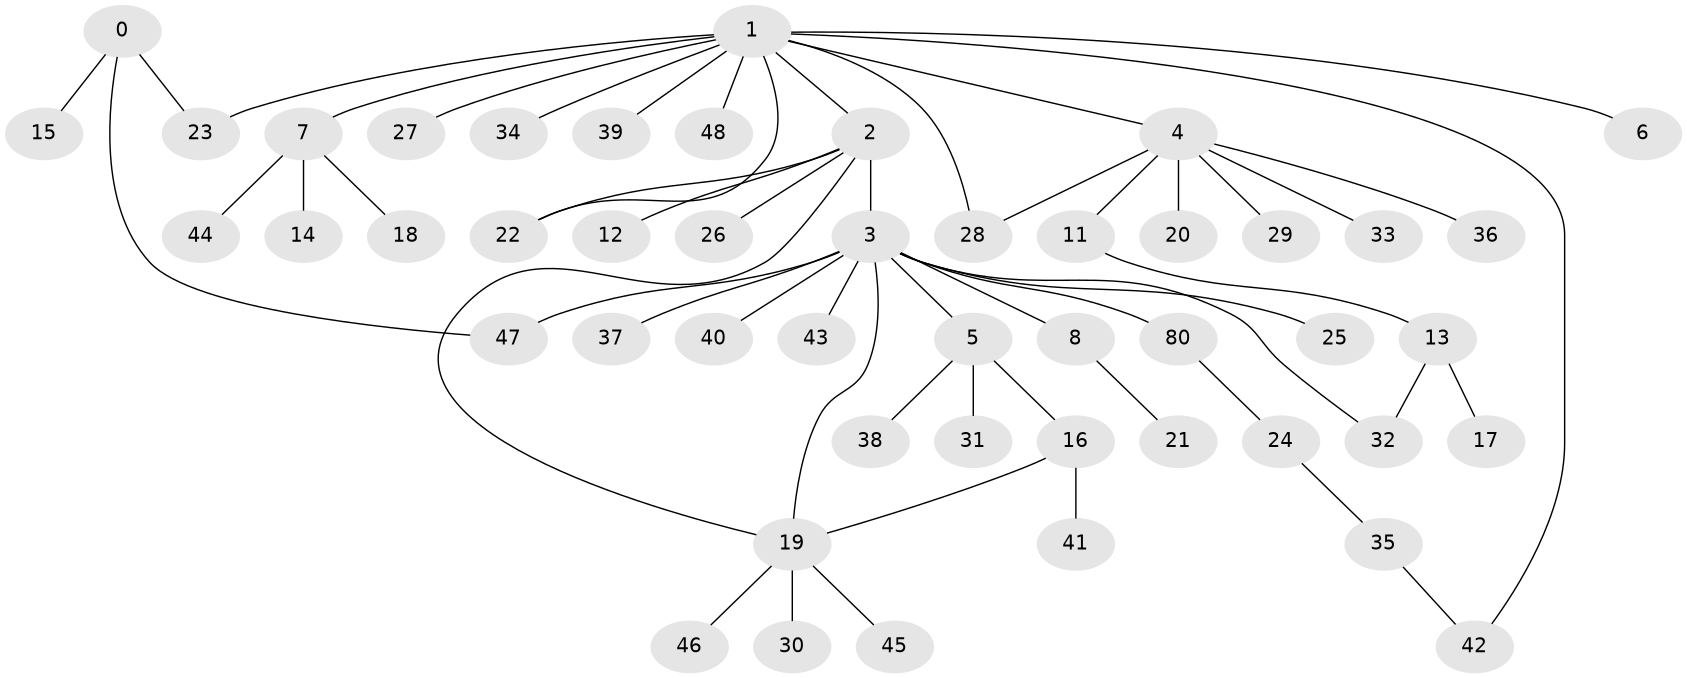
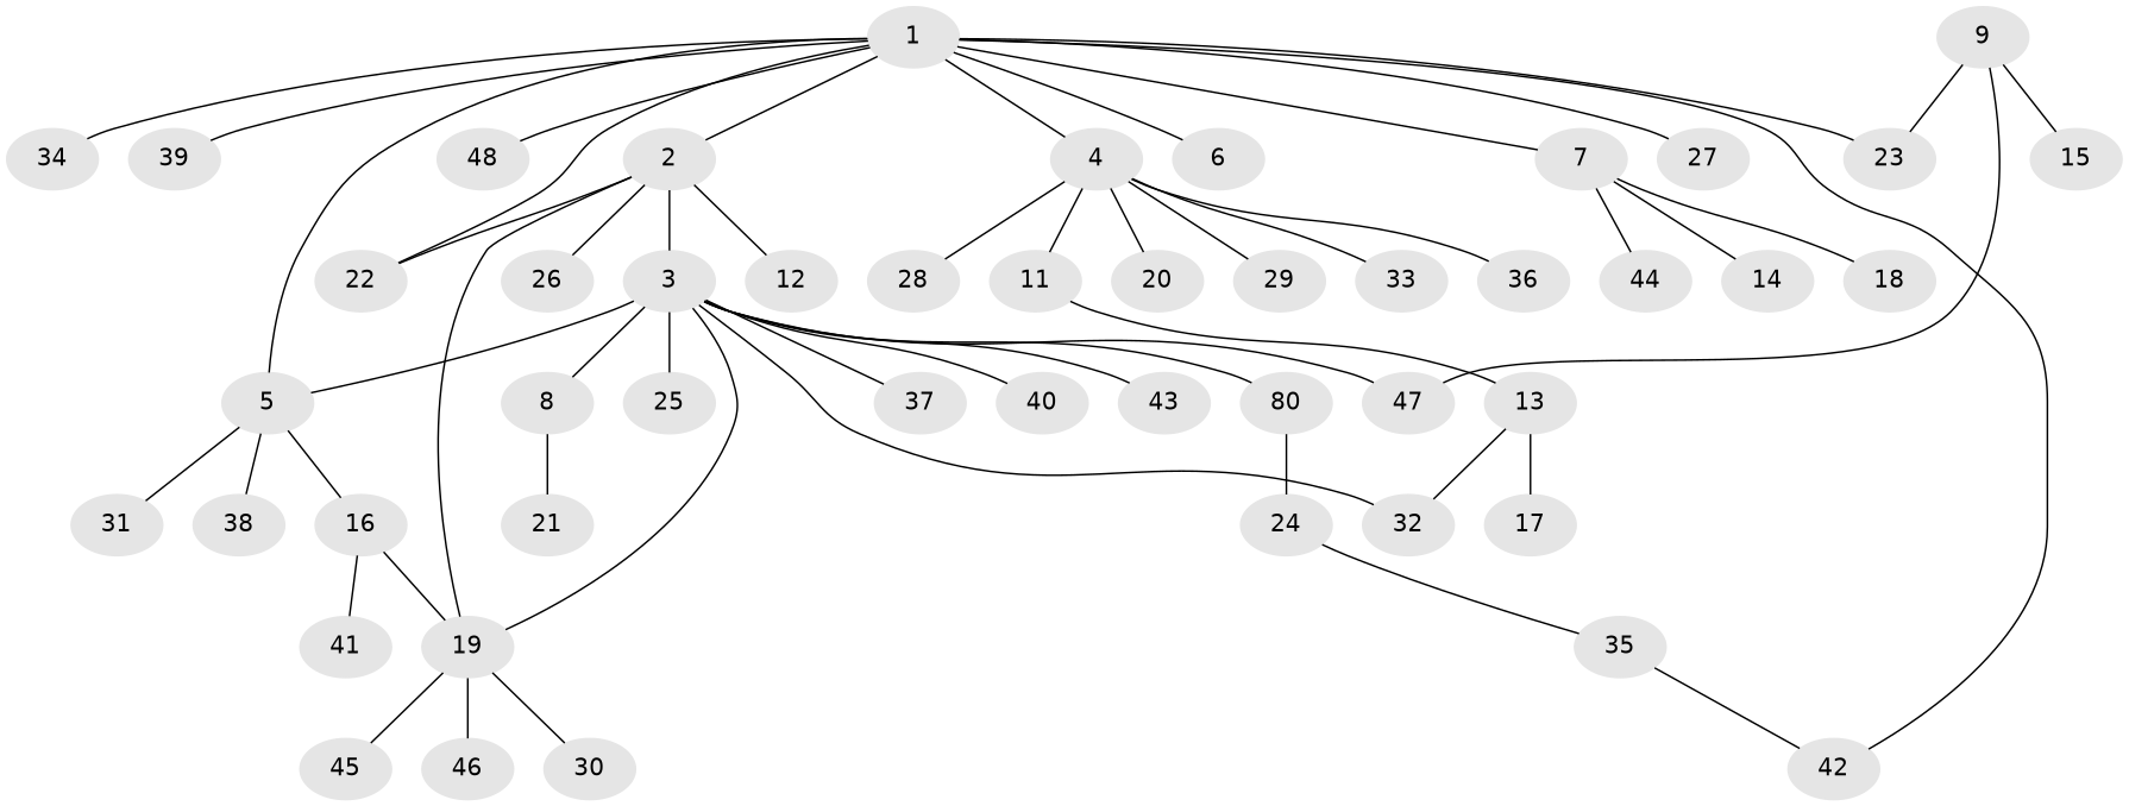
  graph {
    fontname="DejaVu Sans"
    node [color=gray90 fontname="DejaVu Sans" style=filled]
    edge [fontname="DejaVu Sans" weight=1.0]
    1
    2
    4
    6
    7
    22
    23
    27
    28
    34
    39
    42
    48
    3
    12
    19
    26
    11
    20
    29
    33
    36
    14
    18
    44
    5
    8
    n28 [label=80]
    25
    32
    37
    40
    43
    47
    30
    45
    46
    16
    31
    38
    21
-   9 [label=0]
+   9
    15
    24
    13
    41
    35
    17
    1 -- 2
    1 -- 4
    1 -- 6
    1 -- 7
    1 -- 22
    1 -- 23
    1 -- 27
-   1 -- 28
+   1 -- 5
    1 -- 34
    1 -- 39
    1 -- 42
    1 -- 48
    2 -- 22
    2 -- 3
    2 -- 12
    2 -- 19
    2 -- 26
    4 -- 28
    4 -- 11
    4 -- 20
    4 -- 29
    4 -- 33
    4 -- 36
    7 -- 14
    7 -- 18
    7 -- 44
    3 -- 19
    3 -- 5
    3 -- 8
    3 -- n28
    3 -- 25
    3 -- 32
    3 -- 37
    3 -- 40
    3 -- 43
    3 -- 47
    19 -- 30
    19 -- 45
    19 -- 46
    11 -- 13
    5 -- 16
    5 -- 31
    5 -- 38
    8 -- 21
    n28 -- 24
    16 -- 19
    16 -- 41
    9 -- 23
    9 -- 47
    9 -- 15
    24 -- 35
    13 -- 32
    13 -- 17
    35 -- 42
  }
